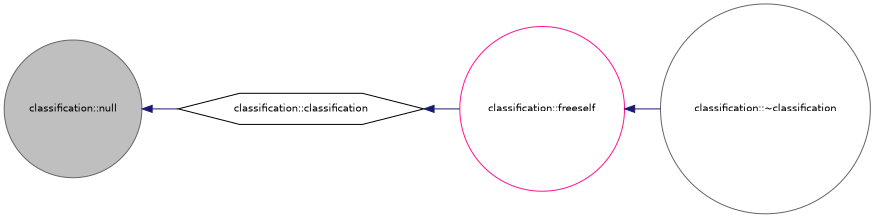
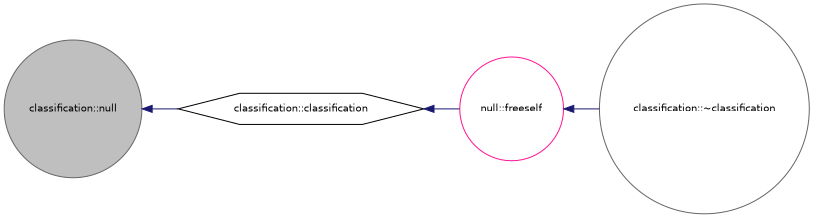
  digraph {
    rankdir=LR
    node [color=gray40 fillcolor=white fontname=Helvetica fontsize=10 shape=circle style=filled]
    edge [color=midnightblue dir=back fontname=Helvetica fontsize=10 labelfontname=Helvetica labelfontsize=10 style=solid]
    n1 [fillcolor=grey75 fontcolor=black height=0.2 label="classification::null" width=0.4]
    n2 [color=black height=0.2 label="classification::classification" shape=hexagon width=0.4]
-   n3 [color=deeppink height=0.2 label="classification::freeself" width=0.4]
+   n3 [color=deeppink height=0.2 label="null::freeself" width=0.4]
    n4 [height=0.2 label="classification::~classification" width=0.4]
    n1 -> n2
    n2 -> n3
    n3 -> n4
  }
